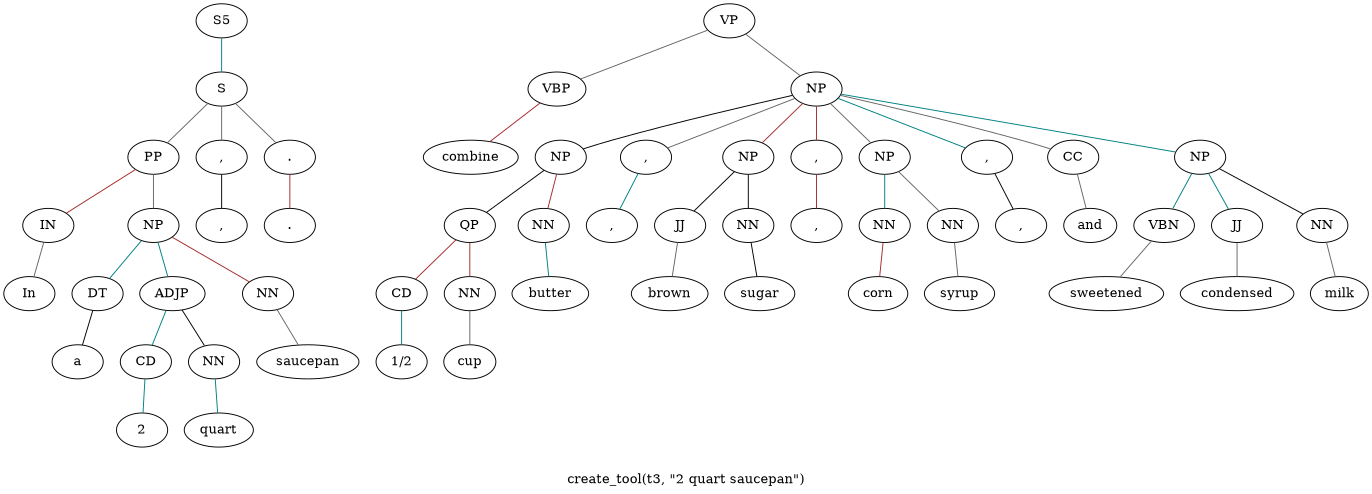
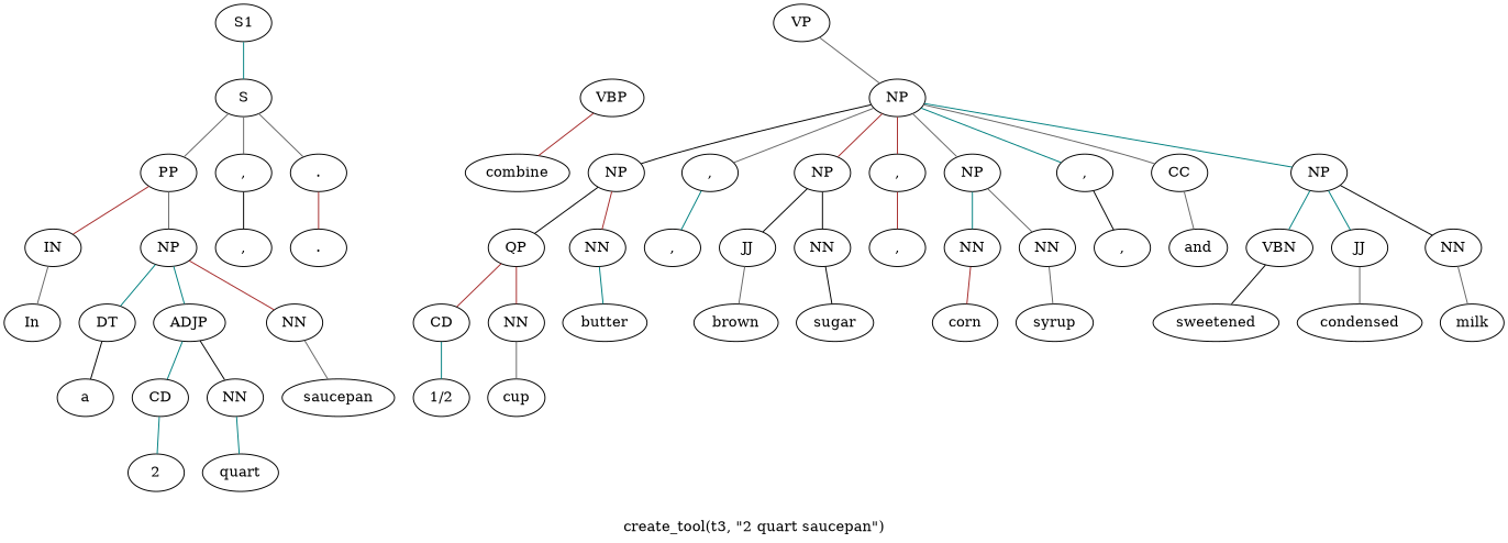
  graph {
    label="create_tool(t3, \"2 quart saucepan\")"
    edge [color=gray40]
-   n1 [label=S5]
+   n1 [label=S1]
    n2 [label=S]
    n3 [label=PP]
    n4 [label=","]
    n5 [label="."]
    n6 [label=IN]
    n7 [label=NP]
    n8 [label=","]
    n9 [label=VP]
    n10 [label=VBP]
    n11 [label=NP]
    n12 [label="."]
    n13 [label=In]
    n14 [label=DT]
    n15 [label=ADJP]
    n16 [label=NN]
    n17 [label=a]
    n18 [label=CD]
    n19 [label=NN]
    n20 [label=saucepan]
    n21 [label=2]
    n22 [label=quart]
    n23 [label=combine]
    n24 [label=NP]
    n25 [label=","]
    n26 [label=NP]
    n27 [label=","]
    n28 [label=NP]
    n29 [label=","]
    n30 [label=CC]
    n31 [label=NP]
    n32 [label=QP]
    n33 [label=NN]
    n34 [label=","]
    n35 [label=JJ]
    n36 [label=NN]
    n37 [label=","]
    n38 [label=NN]
    n39 [label=NN]
    n40 [label=","]
    n41 [label=and]
    n42 [label=VBN]
    n43 [label=JJ]
    n44 [label=NN]
    n45 [label=CD]
    n46 [label=NN]
    n47 [label=butter]
    n48 [label="1/2"]
    n49 [label=cup]
    n50 [label=brown]
    n51 [label=sugar]
    n52 [label=corn]
    n53 [label=syrup]
    n54 [label=sweetened]
    n55 [label=condensed]
    n56 [label=milk]
    n1 -- n2 [color=teal]
    n2 -- n3
    n2 -- n4
    n2 -- n5
    n3 -- n6 [color=brown]
    n3 -- n7
    n4 -- n8 [color=black]
    n5 -- n12 [color=brown]
    n6 -- n13
    n7 -- n14 [color=teal]
    n7 -- n15 [color=teal]
    n7 -- n16 [color=brown]
-   n9 -- n10
    n9 -- n11
    n10 -- n23 [color=brown]
    n11 -- n24 [color=black]
    n11 -- n25
    n11 -- n26 [color=brown]
    n11 -- n27 [color=brown]
    n11 -- n28
    n11 -- n29 [color=teal]
    n11 -- n30
    n11 -- n31 [color=teal]
    n14 -- n17 [color=black]
    n15 -- n18 [color=teal]
    n15 -- n19 [color=black]
    n16 -- n20
    n18 -- n21 [color=teal]
    n19 -- n22 [color=teal]
    n24 -- n32 [color=black]
    n24 -- n33 [color=brown]
    n25 -- n34 [color=teal]
    n26 -- n35 [color=black]
    n26 -- n36 [color=black]
    n27 -- n37 [color=brown]
    n28 -- n38 [color=teal]
    n28 -- n39
    n29 -- n40 [color=black]
    n30 -- n41
    n31 -- n42 [color=teal]
    n31 -- n43 [color=teal]
    n31 -- n44 [color=black]
    n32 -- n45 [color=brown]
    n32 -- n46 [color=brown]
    n33 -- n47 [color=teal]
    n35 -- n50
    n36 -- n51 [color=black]
    n38 -- n52 [color=brown]
    n39 -- n53
-   n42 -- n54
+   n42 -- n54 [color=black]
    n43 -- n55
    n44 -- n56
    n45 -- n48 [color=teal]
    n46 -- n49
  }
